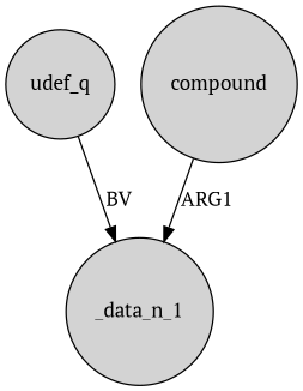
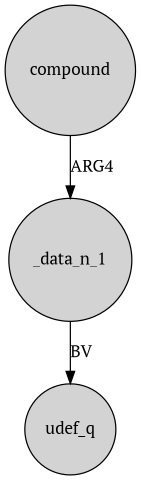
  digraph {
    fontname="PT Serif"
    node [fontname="PT Serif" shape=circle style=filled]
    edge [fontname="PT Serif"]
    udef_q
    _data_n_1
    compound
-   udef_q -> _data_n_1 [label=BV]
-   compound -> _data_n_1 [label=ARG1]
+   _data_n_1 -> udef_q [label=BV]
+   compound -> _data_n_1 [label=ARG4]
  }
